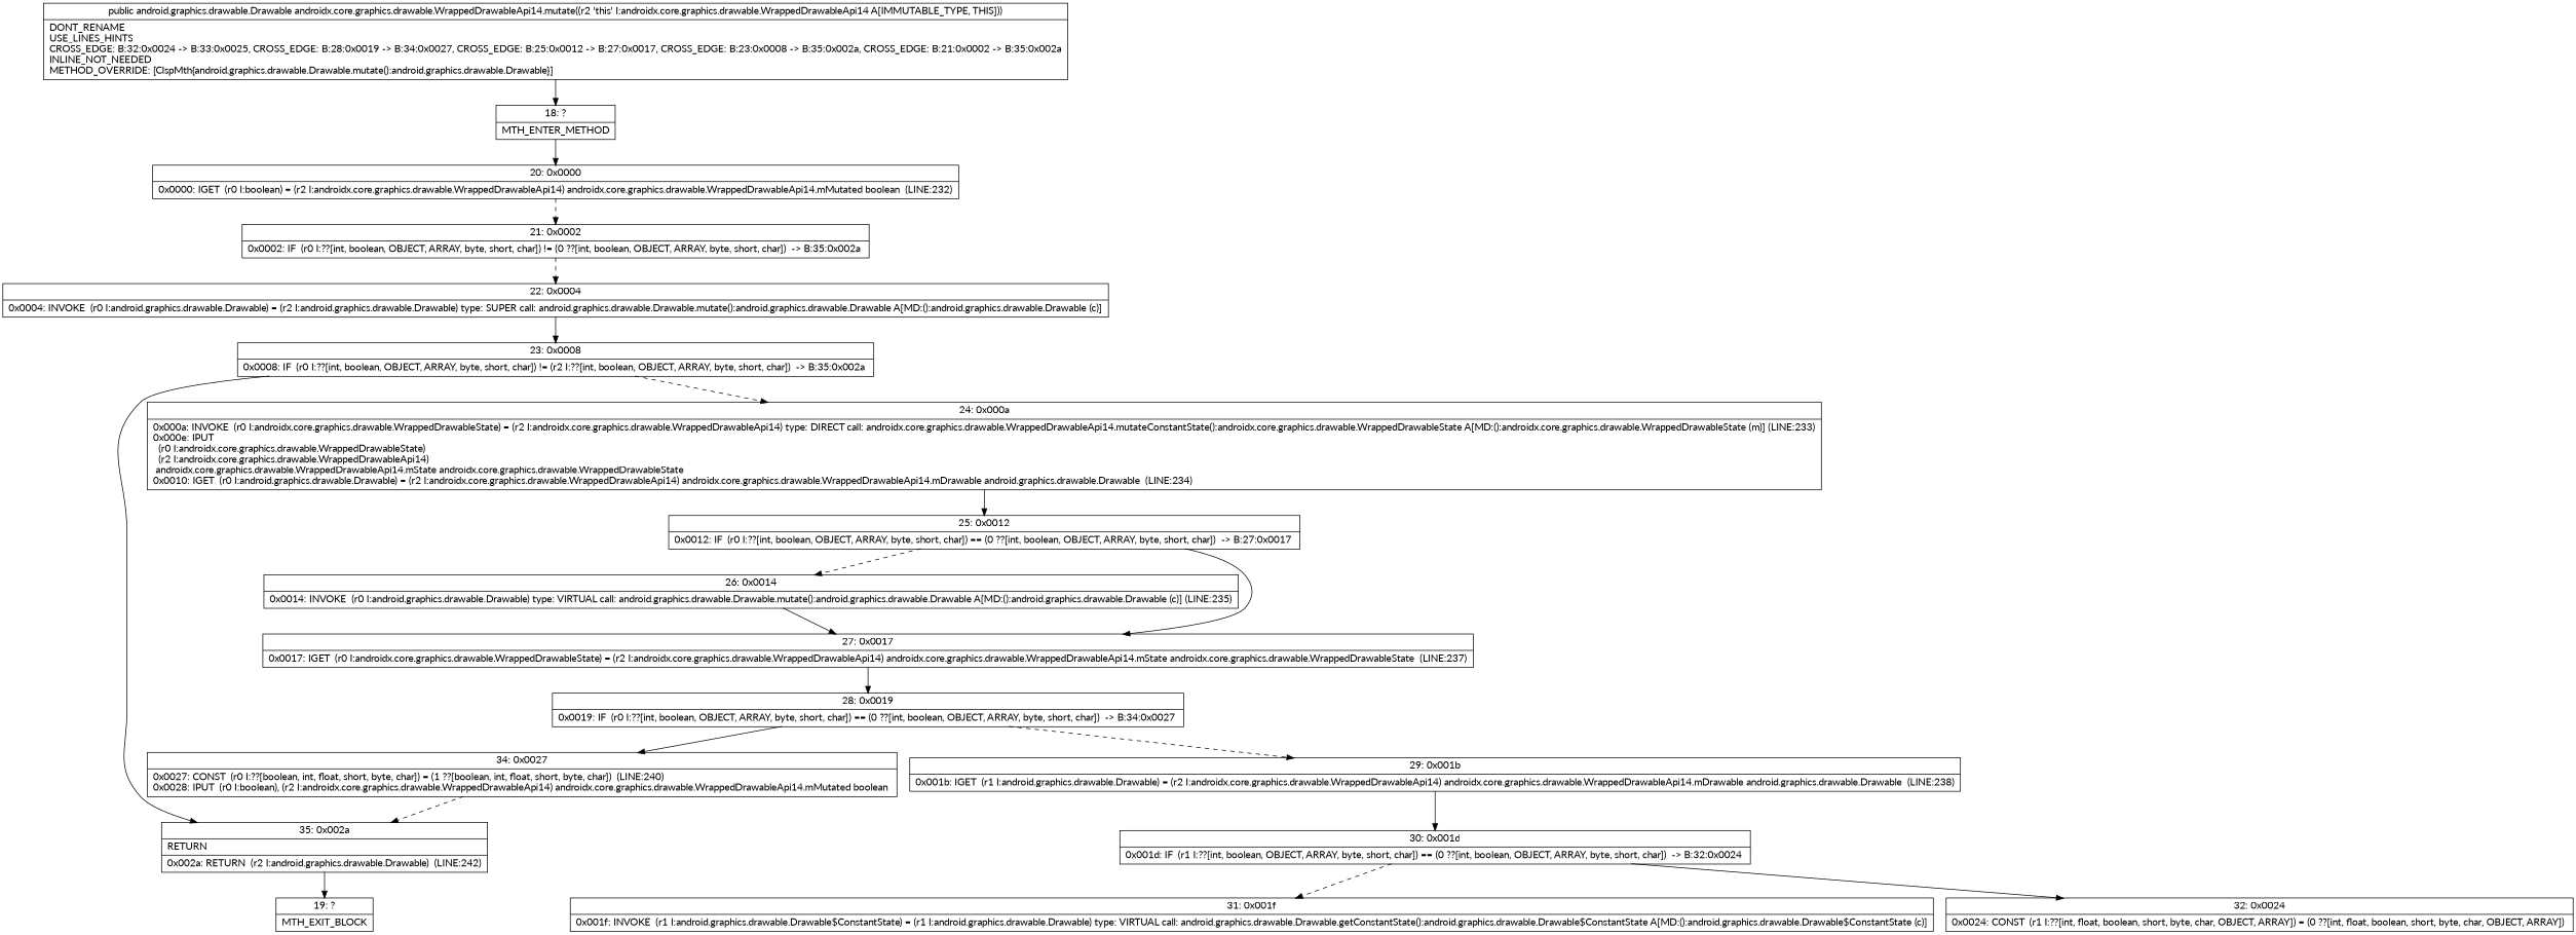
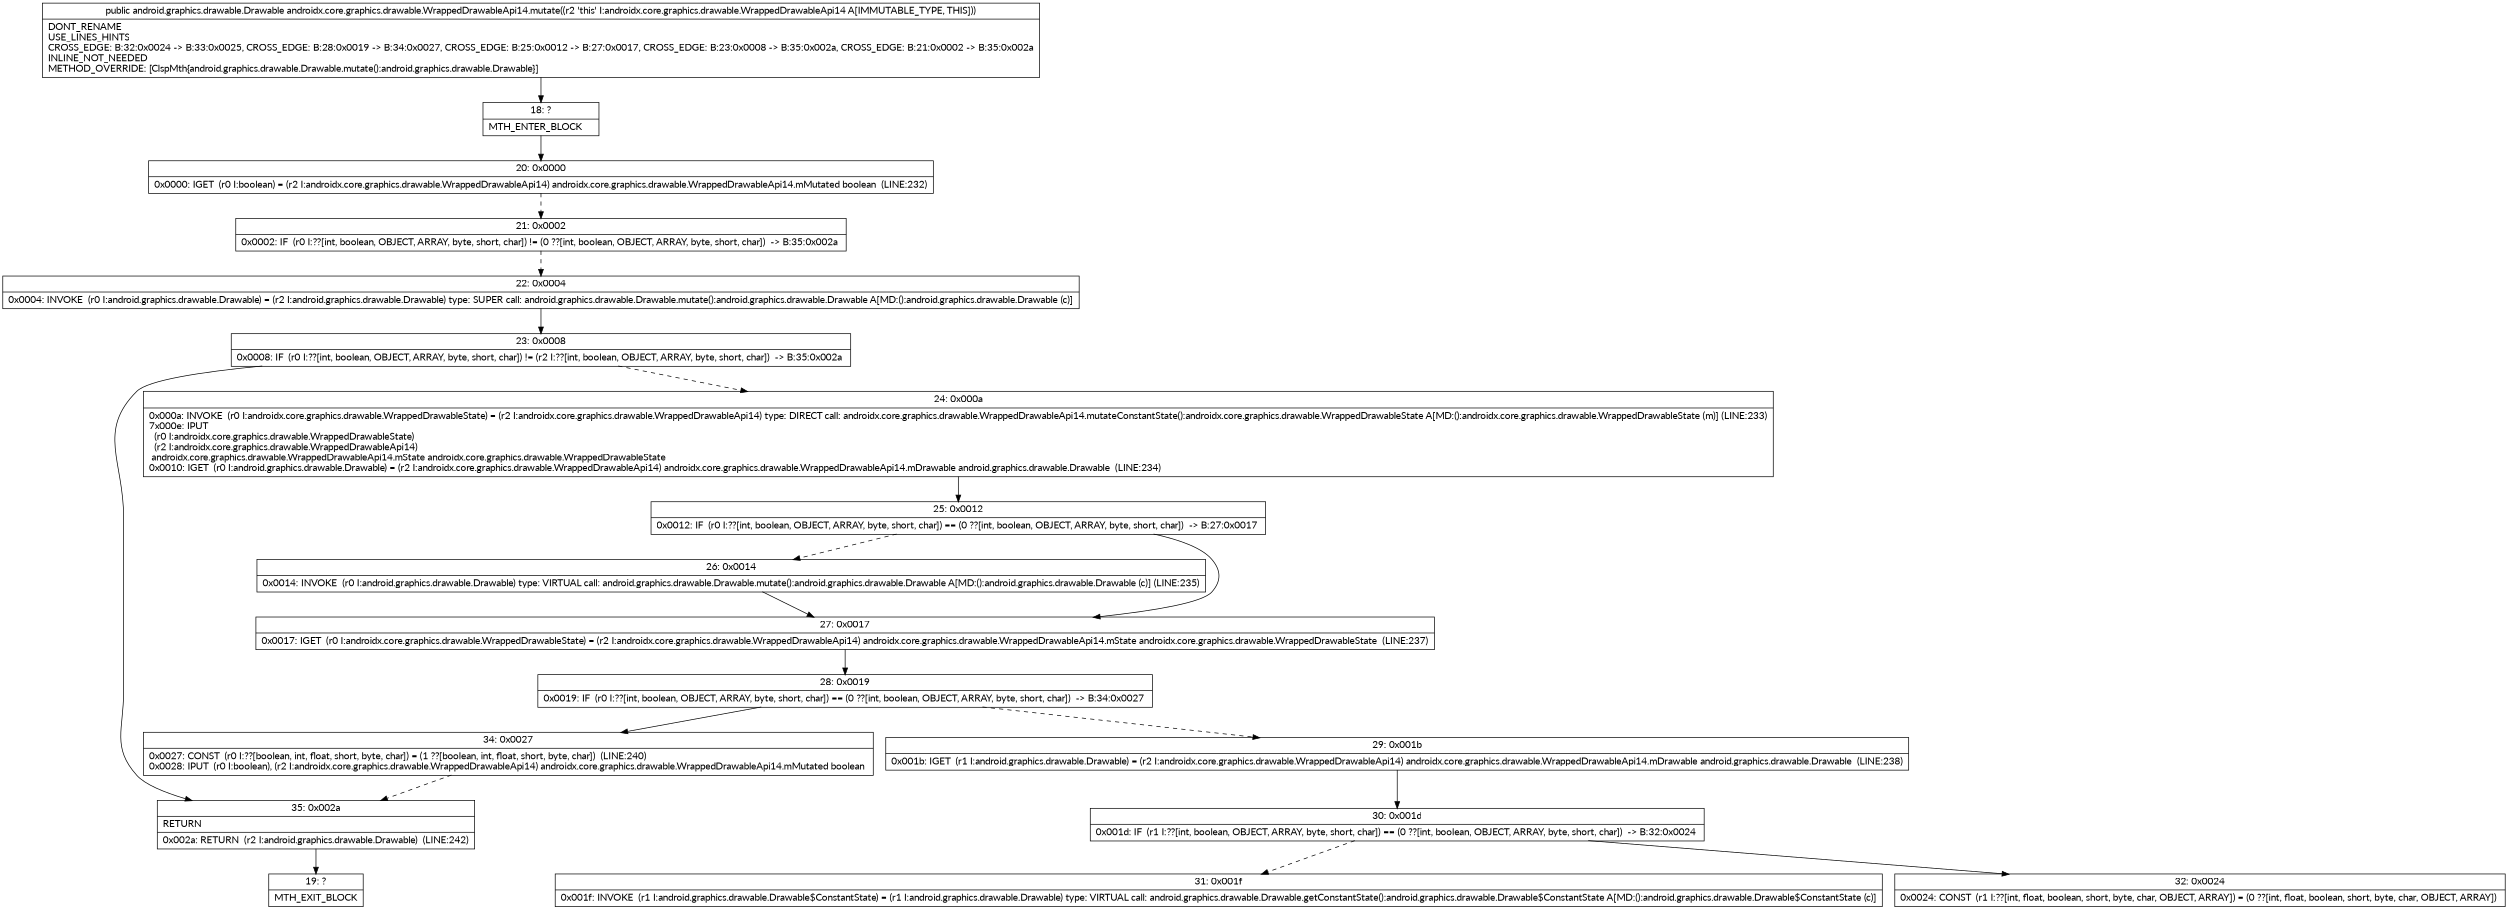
  digraph {
    fontname=Lato
    node [fontname=Lato shape=record]
    edge [fontname=Lato]
-   n1 [label="{18\:\ ?|MTH_ENTER_METHOD\l}"]
+   n1 [label="{18\:\ ?|MTH_ENTER_BLOCK\l}"]
    n2 [label="{20\:\ 0x0000|0x0000: IGET  (r0 I:boolean) = (r2 I:androidx.core.graphics.drawable.WrappedDrawableApi14) androidx.core.graphics.drawable.WrappedDrawableApi14.mMutated boolean  (LINE:232)\l}"]
    n3 [label="{21\:\ 0x0002|0x0002: IF  (r0 I:??[int, boolean, OBJECT, ARRAY, byte, short, char]) != (0 ??[int, boolean, OBJECT, ARRAY, byte, short, char])  \-\> B:35:0x002a \l}"]
    n4 [label="{22\:\ 0x0004|0x0004: INVOKE  (r0 I:android.graphics.drawable.Drawable) = (r2 I:android.graphics.drawable.Drawable) type: SUPER call: android.graphics.drawable.Drawable.mutate():android.graphics.drawable.Drawable A[MD:():android.graphics.drawable.Drawable (c)]\l}"]
    n5 [label="{23\:\ 0x0008|0x0008: IF  (r0 I:??[int, boolean, OBJECT, ARRAY, byte, short, char]) != (r2 I:??[int, boolean, OBJECT, ARRAY, byte, short, char])  \-\> B:35:0x002a \l}"]
    n6 [label="{35\:\ 0x002a|RETURN\l|0x002a: RETURN  (r2 I:android.graphics.drawable.Drawable)  (LINE:242)\l}"]
    n7 [label="{19\:\ ?|MTH_EXIT_BLOCK\l}"]
-   n8 [label="{24\:\ 0x000a|0x000a: INVOKE  (r0 I:androidx.core.graphics.drawable.WrappedDrawableState) = (r2 I:androidx.core.graphics.drawable.WrappedDrawableApi14) type: DIRECT call: androidx.core.graphics.drawable.WrappedDrawableApi14.mutateConstantState():androidx.core.graphics.drawable.WrappedDrawableState A[MD:():androidx.core.graphics.drawable.WrappedDrawableState (m)] (LINE:233)\l0x000e: IPUT  \l  (r0 I:androidx.core.graphics.drawable.WrappedDrawableState)\l  (r2 I:androidx.core.graphics.drawable.WrappedDrawableApi14)\l androidx.core.graphics.drawable.WrappedDrawableApi14.mState androidx.core.graphics.drawable.WrappedDrawableState \l0x0010: IGET  (r0 I:android.graphics.drawable.Drawable) = (r2 I:androidx.core.graphics.drawable.WrappedDrawableApi14) androidx.core.graphics.drawable.WrappedDrawableApi14.mDrawable android.graphics.drawable.Drawable  (LINE:234)\l}"]
+   n8 [label="{24\:\ 0x000a|0x000a: INVOKE  (r0 I:androidx.core.graphics.drawable.WrappedDrawableState) = (r2 I:androidx.core.graphics.drawable.WrappedDrawableApi14) type: DIRECT call: androidx.core.graphics.drawable.WrappedDrawableApi14.mutateConstantState():androidx.core.graphics.drawable.WrappedDrawableState A[MD:():androidx.core.graphics.drawable.WrappedDrawableState (m)] (LINE:233)\l7x000e: IPUT  \l  (r0 I:androidx.core.graphics.drawable.WrappedDrawableState)\l  (r2 I:androidx.core.graphics.drawable.WrappedDrawableApi14)\l androidx.core.graphics.drawable.WrappedDrawableApi14.mState androidx.core.graphics.drawable.WrappedDrawableState \l0x0010: IGET  (r0 I:android.graphics.drawable.Drawable) = (r2 I:androidx.core.graphics.drawable.WrappedDrawableApi14) androidx.core.graphics.drawable.WrappedDrawableApi14.mDrawable android.graphics.drawable.Drawable  (LINE:234)\l}"]
    n9 [label="{25\:\ 0x0012|0x0012: IF  (r0 I:??[int, boolean, OBJECT, ARRAY, byte, short, char]) == (0 ??[int, boolean, OBJECT, ARRAY, byte, short, char])  \-\> B:27:0x0017 \l}"]
    n10 [label="{26\:\ 0x0014|0x0014: INVOKE  (r0 I:android.graphics.drawable.Drawable) type: VIRTUAL call: android.graphics.drawable.Drawable.mutate():android.graphics.drawable.Drawable A[MD:():android.graphics.drawable.Drawable (c)] (LINE:235)\l}"]
    n11 [label="{27\:\ 0x0017|0x0017: IGET  (r0 I:androidx.core.graphics.drawable.WrappedDrawableState) = (r2 I:androidx.core.graphics.drawable.WrappedDrawableApi14) androidx.core.graphics.drawable.WrappedDrawableApi14.mState androidx.core.graphics.drawable.WrappedDrawableState  (LINE:237)\l}"]
    n12 [label="{28\:\ 0x0019|0x0019: IF  (r0 I:??[int, boolean, OBJECT, ARRAY, byte, short, char]) == (0 ??[int, boolean, OBJECT, ARRAY, byte, short, char])  \-\> B:34:0x0027 \l}"]
    n13 [label="{29\:\ 0x001b|0x001b: IGET  (r1 I:android.graphics.drawable.Drawable) = (r2 I:androidx.core.graphics.drawable.WrappedDrawableApi14) androidx.core.graphics.drawable.WrappedDrawableApi14.mDrawable android.graphics.drawable.Drawable  (LINE:238)\l}"]
    n14 [label="{34\:\ 0x0027|0x0027: CONST  (r0 I:??[boolean, int, float, short, byte, char]) = (1 ??[boolean, int, float, short, byte, char])  (LINE:240)\l0x0028: IPUT  (r0 I:boolean), (r2 I:androidx.core.graphics.drawable.WrappedDrawableApi14) androidx.core.graphics.drawable.WrappedDrawableApi14.mMutated boolean \l}"]
    n15 [label="{30\:\ 0x001d|0x001d: IF  (r1 I:??[int, boolean, OBJECT, ARRAY, byte, short, char]) == (0 ??[int, boolean, OBJECT, ARRAY, byte, short, char])  \-\> B:32:0x0024 \l}"]
    n16 [label="{31\:\ 0x001f|0x001f: INVOKE  (r1 I:android.graphics.drawable.Drawable$ConstantState) = (r1 I:android.graphics.drawable.Drawable) type: VIRTUAL call: android.graphics.drawable.Drawable.getConstantState():android.graphics.drawable.Drawable$ConstantState A[MD:():android.graphics.drawable.Drawable$ConstantState (c)]\l}"]
    n17 [label="{32\:\ 0x0024|0x0024: CONST  (r1 I:??[int, float, boolean, short, byte, char, OBJECT, ARRAY]) = (0 ??[int, float, boolean, short, byte, char, OBJECT, ARRAY]) \l}"]
    n18 [label="{public android.graphics.drawable.Drawable androidx.core.graphics.drawable.WrappedDrawableApi14.mutate((r2 'this' I:androidx.core.graphics.drawable.WrappedDrawableApi14 A[IMMUTABLE_TYPE, THIS]))  | DONT_RENAME\lUSE_LINES_HINTS\lCROSS_EDGE: B:32:0x0024 \-\> B:33:0x0025, CROSS_EDGE: B:28:0x0019 \-\> B:34:0x0027, CROSS_EDGE: B:25:0x0012 \-\> B:27:0x0017, CROSS_EDGE: B:23:0x0008 \-\> B:35:0x002a, CROSS_EDGE: B:21:0x0002 \-\> B:35:0x002a\lINLINE_NOT_NEEDED\lMETHOD_OVERRIDE: [ClspMth\{android.graphics.drawable.Drawable.mutate():android.graphics.drawable.Drawable\}]\l}"]
    n1 -> n2
    n2 -> n3 [style=dashed]
    n3 -> n4 [style=dashed]
    n4 -> n5
    n5 -> n6
    n5 -> n8 [style=dashed]
    n6 -> n7
    n8 -> n9
    n9 -> n10 [style=dashed]
    n9 -> n11
    n10 -> n11
    n11 -> n12
    n12 -> n13 [style=dashed]
    n12 -> n14
    n13 -> n15
    n14 -> n6 [style=dashed]
    n15 -> n16 [style=dashed]
    n15 -> n17
    n18 -> n1
  }
